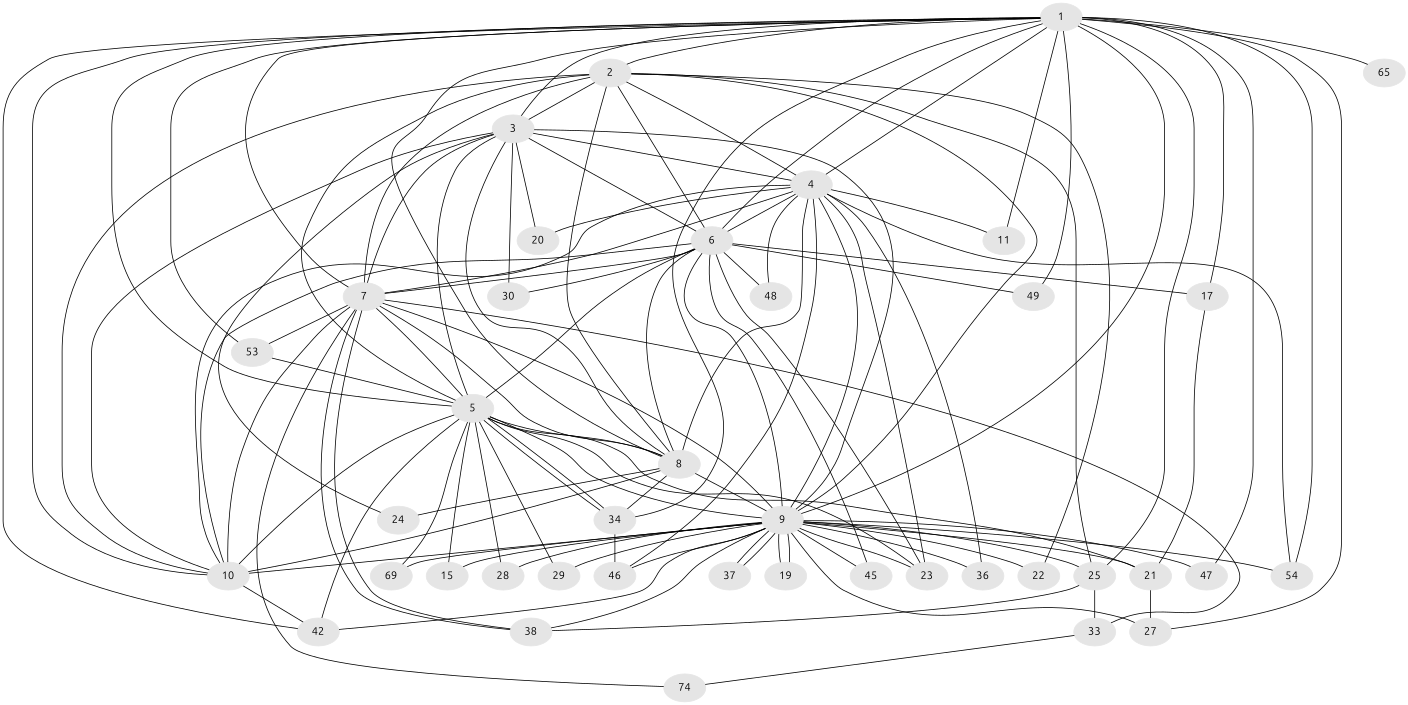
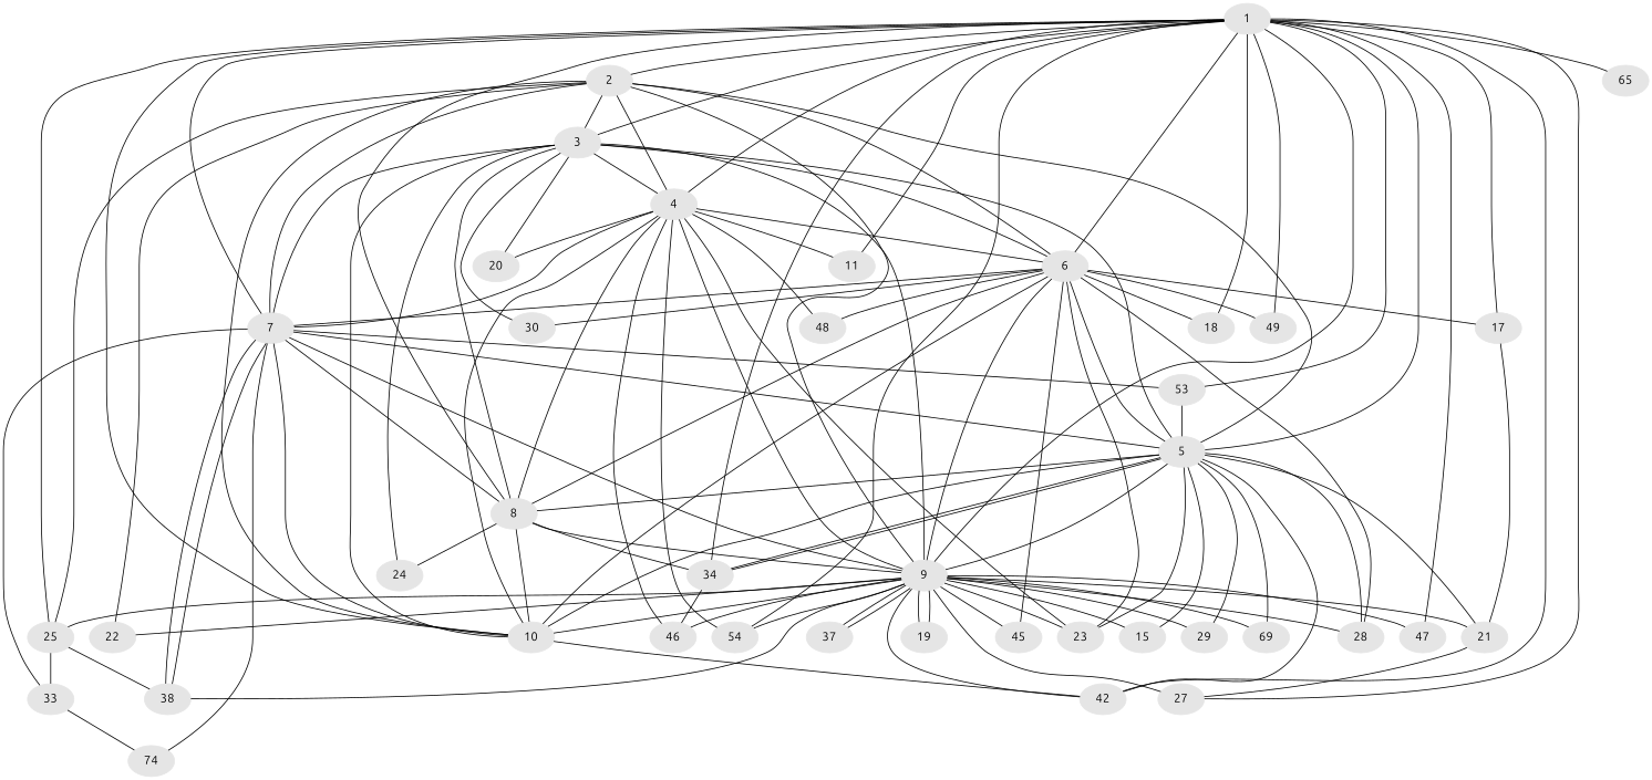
  graph {
    fontname=Ubuntu
    node [color=gray90 fontname=Ubuntu style=filled]
    edge [fontname=Ubuntu]
    1 [super="+14"]
    2
    3
    4
    5 [super="+12"]
    6 [super="+43"]
    7
    8 [super="+67"]
    9 [super="+16+26+13"]
    10
    11
    17 [super="+40"]
+   18
    25 [super="+51"]
    27 [super="+55+32"]
    34 [super="+58+39"]
    42 [super="+56"]
    47
    49
    53
    54 [super="+71"]
    65
    22
    20
    24
    30
    23 [super="+59"]
-   36
    46
    48
    15
    21
    28 [super="+31"]
    29
    69
    45
    33
    38 [super="+60"]
    n39 [label=74]
    19
    37
    1 -- 2
    1 -- 3
    1 -- 4
    1 -- 5
    1 -- 6
    1 -- 7
    1 -- 8
    1 -- 9 [weight=3]
    1 -- 10
    1 -- 11
    1 -- 17
+   1 -- 18
    1 -- 25
    1 -- 27
    1 -- 34
    1 -- 42
    1 -- 47
    1 -- 49
    1 -- 53
    1 -- 54
    1 -- 65
    2 -- 3
    2 -- 4
    2 -- 5
    2 -- 6
    2 -- 7
-   2 -- 8 [weight=2]
    2 -- 9
    2 -- 10
    2 -- 25
    2 -- 22
    3 -- 4
    3 -- 5
    3 -- 6
    3 -- 7
    3 -- 8
    3 -- 9
    3 -- 10
    3 -- 20
    3 -- 24
    3 -- 30
    4 -- 6
    4 -- 7
    4 -- 8
    4 -- 9 [weight=2]
    4 -- 10
    4 -- 11
    4 -- 54
    4 -- 20
    4 -- 23
-   4 -- 36
    4 -- 46
    4 -- 48
    5 -- 6 [weight=2]
    5 -- 7 [weight=2]
    5 -- 8
    5 -- 9 [weight=2]
    5 -- 10
    5 -- 34
    5 -- 34
    5 -- 42
    5 -- 23 [weight=3]
    5 -- 15
    5 -- 21
    5 -- 28
    5 -- 29
    5 -- 69
    6 -- 7
    6 -- 8
    6 -- 9
    6 -- 10
    6 -- 17 [weight=3]
+   6 -- 18
    6 -- 49
    6 -- 30
    6 -- 23
    6 -- 48
+   6 -- 28
    6 -- 45
    7 -- 8
    7 -- 9
    7 -- 10
    7 -- 53
    7 -- 33
    7 -- 38
    7 -- 38
    7 -- n39
    8 -- 9
    8 -- 10
    8 -- 34
    8 -- 24
    9 -- 10 [weight=3]
    9 -- 25 [weight=2]
    9 -- 27 [weight=2]
    9 -- 42
    9 -- 47
    9 -- 54
    9 -- 22
    9 -- 23
-   9 -- 36
    9 -- 46
    9 -- 15
    9 -- 21 [weight=2]
    9 -- 28
    9 -- 29
    9 -- 69
    9 -- 45
    9 -- 38
    9 -- 19
    9 -- 19
    9 -- 37
    9 -- 37
    10 -- 42
    17 -- 21
    25 -- 33
    25 -- 38
    34 -- 46
    53 -- 5
    21 -- 27
    33 -- n39
  }
